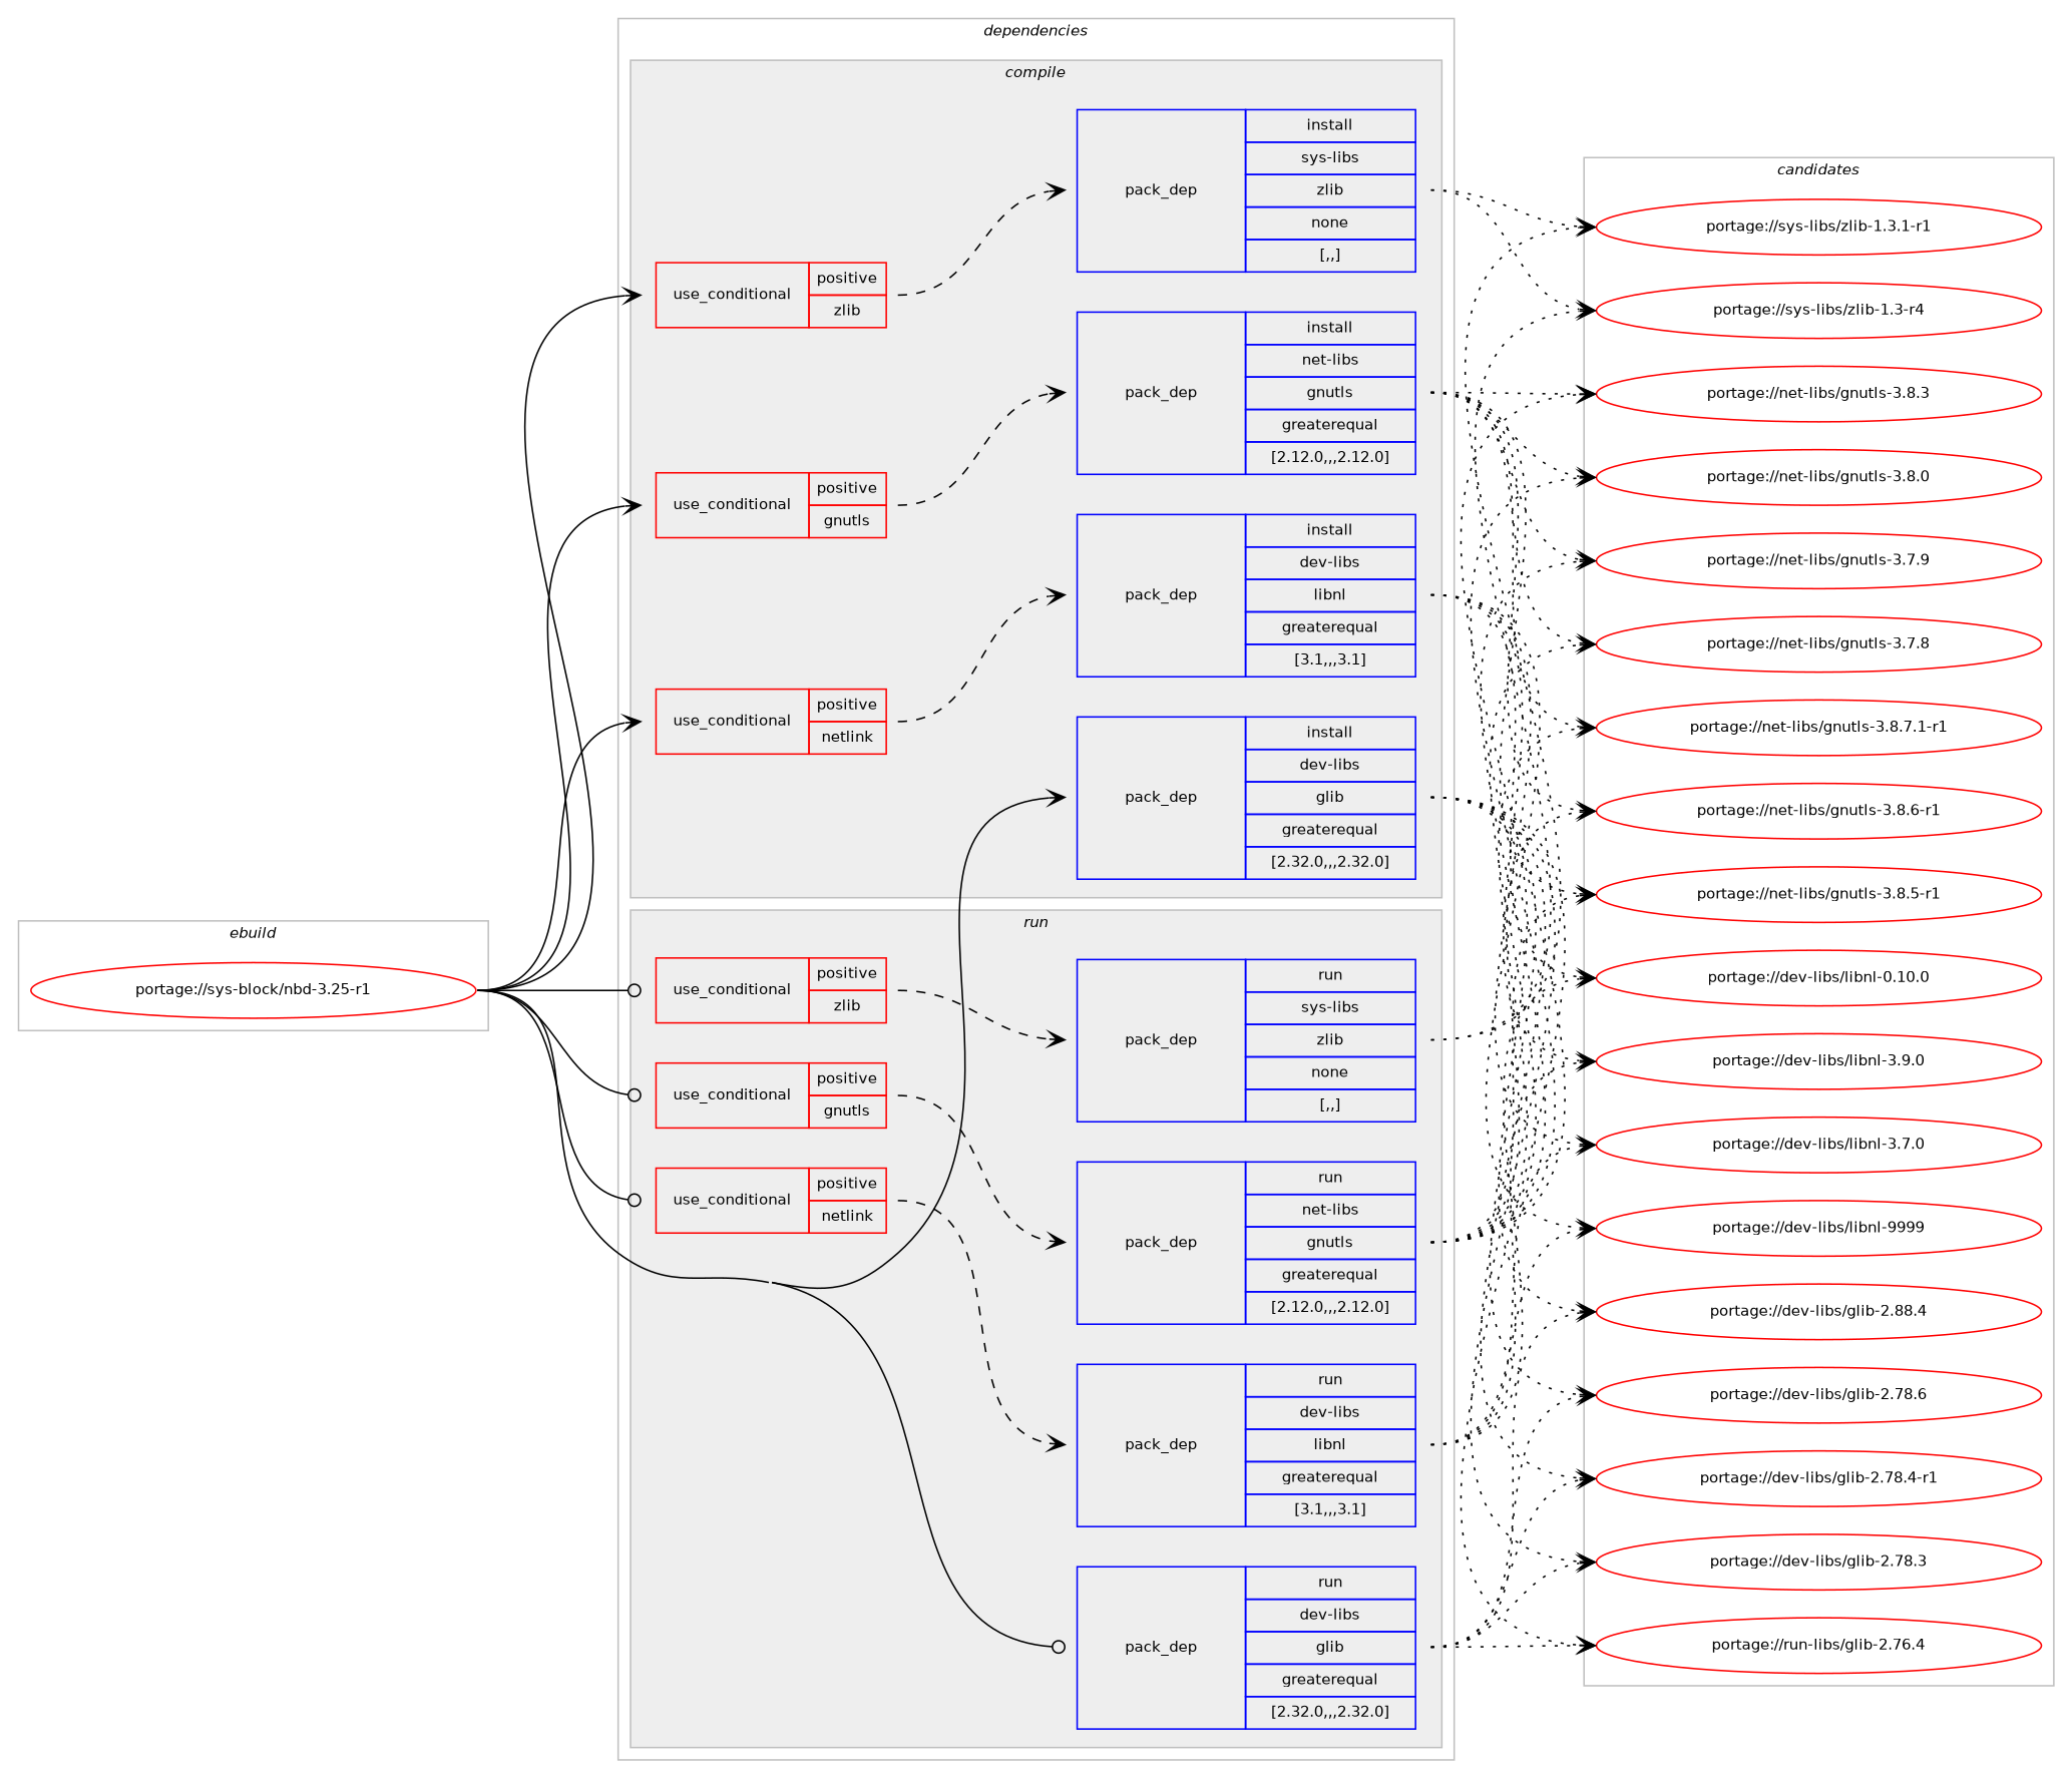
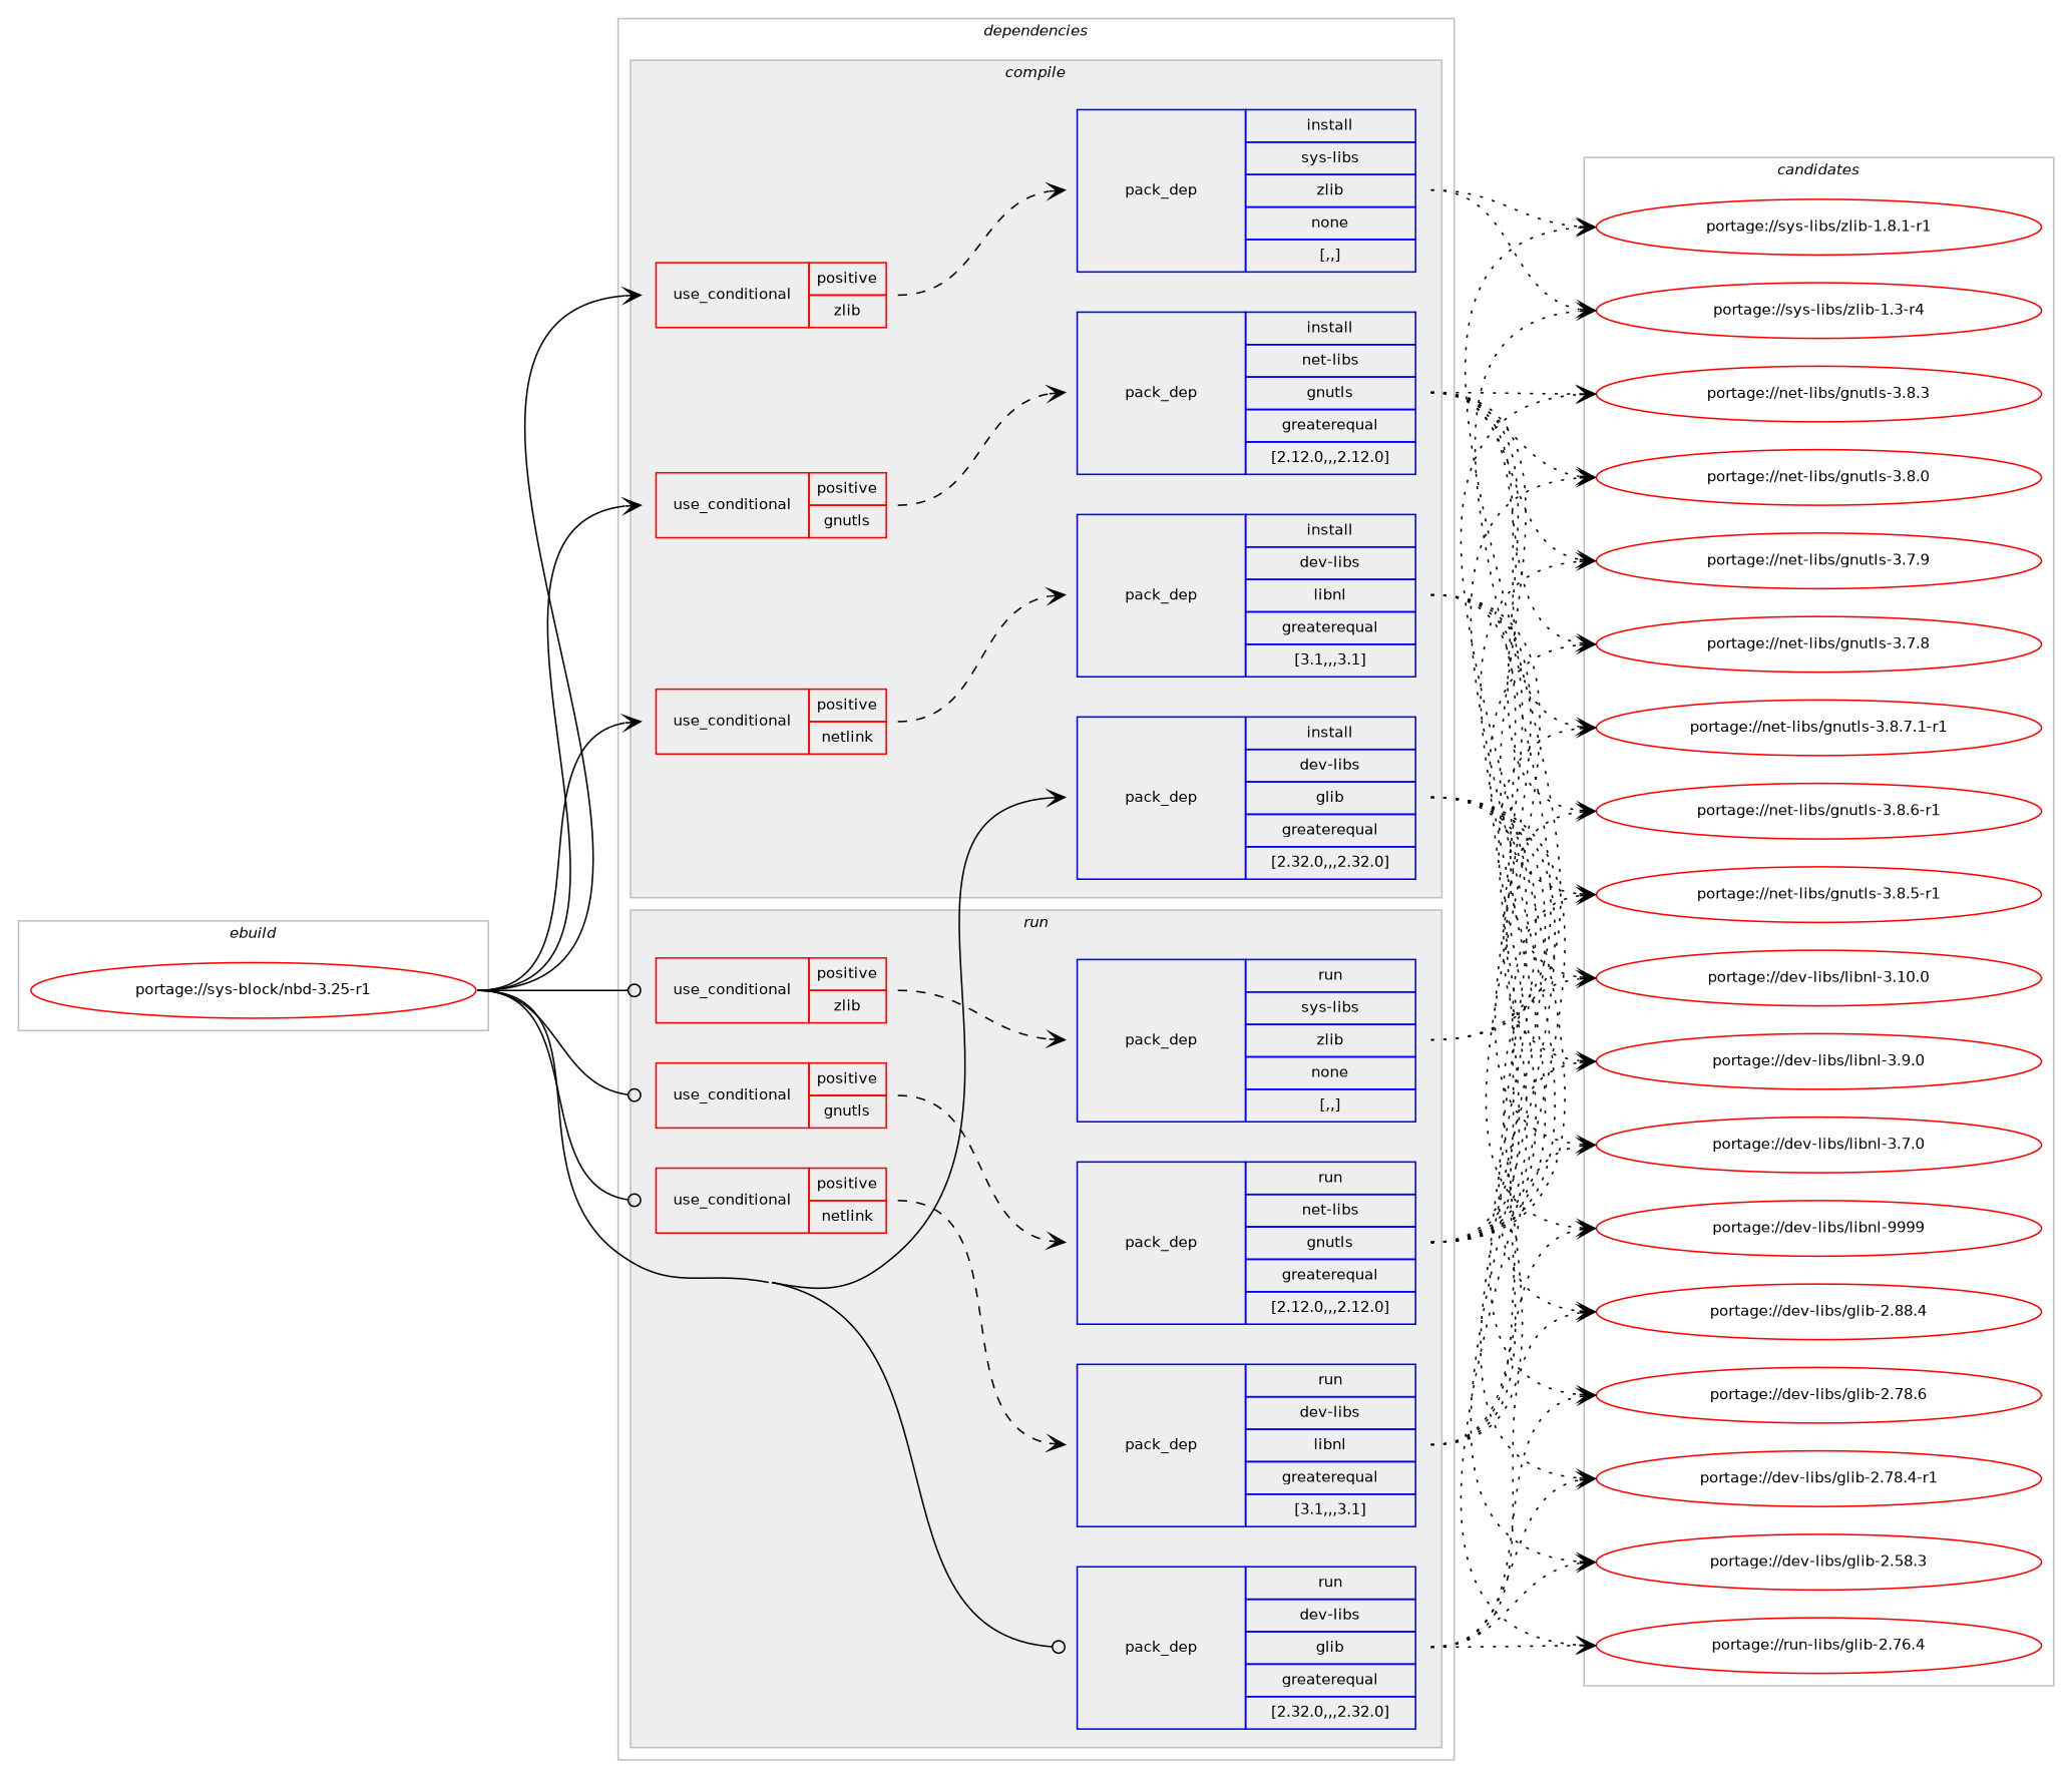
  digraph {
    compound=true
    concentrate=true
    fontname=Helvetica
    fontsize=10
    newrank=true
    rankdir=LR
    ranksep=1.5
    node [color=red fontname=Helvetica fontsize=10]
    edge [arrowhead=vee headport=w style=dotted tailport=e weight=100]
    n1 [label="portage://sys-block/nbd-3.25-r1" width=4]
    n2 [color=blue label=<<TABLE BORDER="0" CELLBORDER="1" CELLSPACING="0" CELLPADDING="4" WIDTH="220"><TR><TD ROWSPAN="6" CELLPADDING="30">pack_dep</TD></TR><TR><TD WIDTH="110">install</TD></TR><TR><TD>net-libs</TD></TR><TR><TD>gnutls</TD></TR><TR><TD>greaterequal</TD></TR><TR><TD>[2.12.0,,,2.12.0]</TD></TR></TABLE>> shape=none]
    n3 [label=<<TABLE BORDER="0" CELLBORDER="1" CELLSPACING="0" CELLPADDING="4"><TR><TD ROWSPAN="3" CELLPADDING="10">use_conditional</TD></TR><TR><TD>positive</TD></TR><TR><TD>gnutls</TD></TR></TABLE>> shape=none]
    n4 [color=blue label=<<TABLE BORDER="0" CELLBORDER="1" CELLSPACING="0" CELLPADDING="4" WIDTH="220"><TR><TD ROWSPAN="6" CELLPADDING="30">pack_dep</TD></TR><TR><TD WIDTH="110">install</TD></TR><TR><TD>dev-libs</TD></TR><TR><TD>libnl</TD></TR><TR><TD>greaterequal</TD></TR><TR><TD>[3.1,,,3.1]</TD></TR></TABLE>> shape=none]
    n5 [label=<<TABLE BORDER="0" CELLBORDER="1" CELLSPACING="0" CELLPADDING="4"><TR><TD ROWSPAN="3" CELLPADDING="10">use_conditional</TD></TR><TR><TD>positive</TD></TR><TR><TD>netlink</TD></TR></TABLE>> shape=none]
    n6 [color=blue label=<<TABLE BORDER="0" CELLBORDER="1" CELLSPACING="0" CELLPADDING="4" WIDTH="220"><TR><TD ROWSPAN="6" CELLPADDING="30">pack_dep</TD></TR><TR><TD WIDTH="110">install</TD></TR><TR><TD>sys-libs</TD></TR><TR><TD>zlib</TD></TR><TR><TD>none</TD></TR><TR><TD>[,,]</TD></TR></TABLE>> shape=none]
    n7 [label=<<TABLE BORDER="0" CELLBORDER="1" CELLSPACING="0" CELLPADDING="4"><TR><TD ROWSPAN="3" CELLPADDING="10">use_conditional</TD></TR><TR><TD>positive</TD></TR><TR><TD>zlib</TD></TR></TABLE>> shape=none]
    n8 [color=blue label=<<TABLE BORDER="0" CELLBORDER="1" CELLSPACING="0" CELLPADDING="4" WIDTH="220"><TR><TD ROWSPAN="6" CELLPADDING="30">pack_dep</TD></TR><TR><TD WIDTH="110">install</TD></TR><TR><TD>dev-libs</TD></TR><TR><TD>glib</TD></TR><TR><TD>greaterequal</TD></TR><TR><TD>[2.32.0,,,2.32.0]</TD></TR></TABLE>> shape=none]
    n9 [color=blue label=<<TABLE BORDER="0" CELLBORDER="1" CELLSPACING="0" CELLPADDING="4" WIDTH="220"><TR><TD ROWSPAN="6" CELLPADDING="30">pack_dep</TD></TR><TR><TD WIDTH="110">run</TD></TR><TR><TD>net-libs</TD></TR><TR><TD>gnutls</TD></TR><TR><TD>greaterequal</TD></TR><TR><TD>[2.12.0,,,2.12.0]</TD></TR></TABLE>> shape=none]
    n10 [label=<<TABLE BORDER="0" CELLBORDER="1" CELLSPACING="0" CELLPADDING="4"><TR><TD ROWSPAN="3" CELLPADDING="10">use_conditional</TD></TR><TR><TD>positive</TD></TR><TR><TD>gnutls</TD></TR></TABLE>> shape=none]
    n11 [color=blue label=<<TABLE BORDER="0" CELLBORDER="1" CELLSPACING="0" CELLPADDING="4" WIDTH="220"><TR><TD ROWSPAN="6" CELLPADDING="30">pack_dep</TD></TR><TR><TD WIDTH="110">run</TD></TR><TR><TD>dev-libs</TD></TR><TR><TD>libnl</TD></TR><TR><TD>greaterequal</TD></TR><TR><TD>[3.1,,,3.1]</TD></TR></TABLE>> shape=none]
    n12 [label=<<TABLE BORDER="0" CELLBORDER="1" CELLSPACING="0" CELLPADDING="4"><TR><TD ROWSPAN="3" CELLPADDING="10">use_conditional</TD></TR><TR><TD>positive</TD></TR><TR><TD>netlink</TD></TR></TABLE>> shape=none]
    n13 [color=blue label=<<TABLE BORDER="0" CELLBORDER="1" CELLSPACING="0" CELLPADDING="4" WIDTH="220"><TR><TD ROWSPAN="6" CELLPADDING="30">pack_dep</TD></TR><TR><TD WIDTH="110">run</TD></TR><TR><TD>sys-libs</TD></TR><TR><TD>zlib</TD></TR><TR><TD>none</TD></TR><TR><TD>[,,]</TD></TR></TABLE>> shape=none]
    n14 [label=<<TABLE BORDER="0" CELLBORDER="1" CELLSPACING="0" CELLPADDING="4"><TR><TD ROWSPAN="3" CELLPADDING="10">use_conditional</TD></TR><TR><TD>positive</TD></TR><TR><TD>zlib</TD></TR></TABLE>> shape=none]
    n15 [color=blue label=<<TABLE BORDER="0" CELLBORDER="1" CELLSPACING="0" CELLPADDING="4" WIDTH="220"><TR><TD ROWSPAN="6" CELLPADDING="30">pack_dep</TD></TR><TR><TD WIDTH="110">run</TD></TR><TR><TD>dev-libs</TD></TR><TR><TD>glib</TD></TR><TR><TD>greaterequal</TD></TR><TR><TD>[2.32.0,,,2.32.0]</TD></TR></TABLE>> shape=none]
    n16 [label="portage://net-libs/gnutls-3.8.7.1-r1" width=4]
    n17 [label="portage://net-libs/gnutls-3.8.6-r1" width=4]
    n18 [label="portage://net-libs/gnutls-3.8.5-r1" width=4]
    n19 [label="portage://net-libs/gnutls-3.8.3" width=4]
    n20 [label="portage://net-libs/gnutls-3.8.0" width=4]
    n21 [label="portage://net-libs/gnutls-3.7.9" width=4]
    n22 [label="portage://net-libs/gnutls-3.7.8" width=4]
    n23 [label="portage://dev-libs/libnl-9999" width=4]
-   n24 [label="portage://dev-libs/libnl-0.10.0" width=4]
+   n24 [label="portage://dev-libs/libnl-3.10.0" width=4]
    n25 [label="portage://dev-libs/libnl-3.9.0" width=4]
    n26 [label="portage://dev-libs/libnl-3.7.0" width=4]
-   n27 [label="portage://sys-libs/zlib-1.3.1-r1" width=4]
+   n27 [label="portage://sys-libs/zlib-1.8.1-r1" width=4]
    n28 [label="portage://sys-libs/zlib-1.3-r4" width=4]
    n29 [label="portage://dev-libs/glib-2.88.4" width=4]
    n30 [label="portage://dev-libs/glib-2.78.6" width=4]
    n31 [label="portage://dev-libs/glib-2.78.4-r1" width=4]
-   n32 [label="portage://dev-libs/glib-2.78.3" width=4]
+   n32 [label="portage://dev-libs/glib-2.58.3" width=4]
    n33 [label="portage://run-libs/glib-2.76.4" width=4]
    subgraph cluster_1 {
      color=gray
      label=<<i>ebuild</i>>
      n1
    }
    subgraph cluster_2 {
      color=gray
      label=<<i>dependencies</i>>
      subgraph cluster_3 {
        color=gray
        fillcolor="#eeeeee"
        label=<<i>compile</i>>
        style=filled
        subgraph sub_4 {
          color=gray
          fillcolor="#eeeeee"
          label=<<i>compile</i>>
          style=filled
          n3
          subgraph sub_5 {
            color=gray
            fillcolor="#eeeeee"
            label=<<i>compile</i>>
            style=filled
            n2
          }
        }
        subgraph sub_6 {
          color=gray
          fillcolor="#eeeeee"
          label=<<i>compile</i>>
          style=filled
          n5
          subgraph sub_7 {
            color=gray
            fillcolor="#eeeeee"
            label=<<i>compile</i>>
            style=filled
            n4
          }
        }
        subgraph sub_8 {
          color=gray
          fillcolor="#eeeeee"
          label=<<i>compile</i>>
          style=filled
          n7
          subgraph sub_9 {
            color=gray
            fillcolor="#eeeeee"
            label=<<i>compile</i>>
            style=filled
            n6
          }
        }
        subgraph sub_10 {
          color=gray
          fillcolor="#eeeeee"
          label=<<i>compile</i>>
          style=filled
          n8
        }
      }
      subgraph cluster_11 {
        color=gray
        fillcolor="#eeeeee"
        label=<<i>compile and run</i>>
        style=filled
      }
      subgraph cluster_12 {
        color=gray
        fillcolor="#eeeeee"
        label=<<i>run</i>>
        style=filled
        subgraph sub_13 {
          color=gray
          fillcolor="#eeeeee"
          label=<<i>run</i>>
          style=filled
          n10
          subgraph sub_14 {
            color=gray
            fillcolor="#eeeeee"
            label=<<i>run</i>>
            style=filled
            n9
          }
        }
        subgraph sub_15 {
          color=gray
          fillcolor="#eeeeee"
          label=<<i>run</i>>
          style=filled
          n12
          subgraph sub_16 {
            color=gray
            fillcolor="#eeeeee"
            label=<<i>run</i>>
            style=filled
            n11
          }
        }
        subgraph sub_17 {
          color=gray
          fillcolor="#eeeeee"
          label=<<i>run</i>>
          style=filled
          n14
          subgraph sub_18 {
            color=gray
            fillcolor="#eeeeee"
            label=<<i>run</i>>
            style=filled
            n13
          }
        }
        subgraph sub_19 {
          color=gray
          fillcolor="#eeeeee"
          label=<<i>run</i>>
          style=filled
          n15
        }
      }
    }
    subgraph cluster_20 {
      color=gray
      label=<<i>candidates</i>>
      rank=same
      subgraph sub_21 {
        color=black
        label=<<i>candidates</i>>
        nodesep=1
        rank=same
        n16
        n17
        n18
        n19
        n20
        n21
        n22
      }
      subgraph sub_22 {
        color=black
        label=<<i>candidates</i>>
        nodesep=1
        rank=same
        n23
        n24
        n25
        n26
      }
      subgraph sub_23 {
        color=black
        label=<<i>candidates</i>>
        nodesep=1
        rank=same
        n27
        n28
      }
      subgraph sub_24 {
        color=black
        label=<<i>candidates</i>>
        nodesep=1
        rank=same
        n29
        n30
        n31
        n32
        n33
      }
      subgraph sub_25 {
        color=black
        label=<<i>candidates</i>>
        nodesep=1
        rank=same
        n16
        n17
        n18
        n19
        n20
        n21
        n22
      }
      subgraph sub_26 {
        color=black
        label=<<i>candidates</i>>
        nodesep=1
        rank=same
        n23
        n24
        n25
        n26
      }
      subgraph sub_27 {
        color=black
        label=<<i>candidates</i>>
        nodesep=1
        rank=same
        n27
        n28
      }
      subgraph sub_28 {
        color=black
        label=<<i>candidates</i>>
        nodesep=1
        rank=same
        n29
        n30
        n31
        n32
        n33
      }
    }
    n1 -> n3 [style=solid weight=20]
    n1 -> n5 [style=solid weight=20]
    n1 -> n7 [style=solid weight=20]
    n1 -> n8 [style=solid weight=20]
    n1 -> n10 [arrowhead=odot style=solid weight=20]
    n1 -> n12 [arrowhead=odot style=solid weight=20]
    n1 -> n14 [arrowhead=odot style=solid weight=20]
    n1 -> n15 [arrowhead=odot style=solid weight=20]
    n2 -> n16
    n2 -> n17
    n2 -> n18
    n2 -> n19
    n2 -> n20
    n2 -> n21
    n2 -> n22
    n3 -> n2 [style=dashed weight=20]
    n4 -> n23
    n4 -> n24
    n4 -> n25
    n4 -> n26
    n5 -> n4 [style=dashed weight=20]
    n6 -> n27
    n6 -> n28
    n7 -> n6 [style=dashed weight=20]
    n8 -> n29
    n8 -> n30
    n8 -> n31
    n8 -> n32
    n8 -> n33
    n9 -> n16
    n9 -> n17
    n9 -> n18
    n9 -> n19
    n9 -> n20
    n9 -> n21
    n9 -> n22
    n10 -> n9 [style=dashed weight=20]
    n11 -> n23
    n11 -> n24
    n11 -> n25
    n11 -> n26
    n12 -> n11 [style=dashed weight=20]
    n13 -> n27
    n13 -> n28
    n14 -> n13 [style=dashed weight=20]
    n15 -> n29
    n15 -> n30
    n15 -> n31
    n15 -> n32
    n15 -> n33
  }
